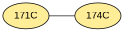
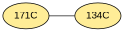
  graph {
    rankdir=LR
    fontname="Liberation Sans"
    node [fillcolor="#FFED97" style=radial fontname="Liberation Sans"]
    "171C"
-   "174C"
+   "174C" [label="134C"]
    "171C" -- "174C" [penwidth=1 fontname="Liberation Sans"]
  }
